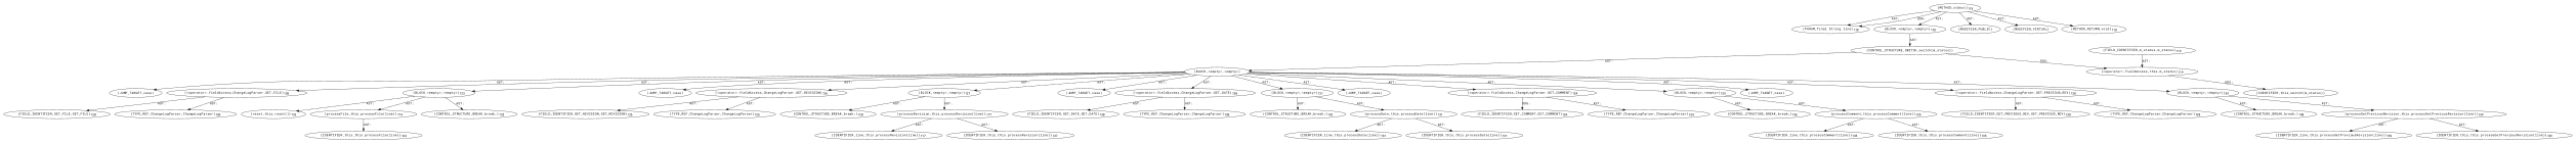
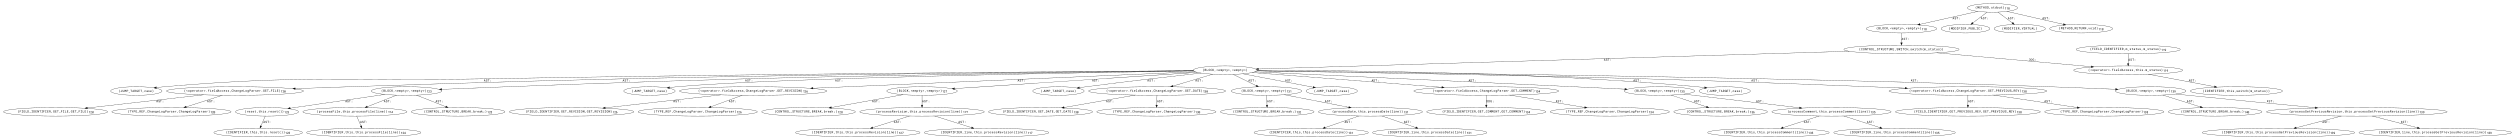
  digraph {
    fontname="Roboto Mono"
    node [fontname="Roboto Mono"]
    edge [fontname="Roboto Mono"]
    n1 [label=<(METHOD,stdout)<SUB>118</SUB>>]
-   n2 [label=<(PARAM,final String line)<SUB>118</SUB>>]
    n3 [label=<(BLOCK,&lt;empty&gt;,&lt;empty&gt;)<SUB>118</SUB>>]
    n4 [label=<(MODIFIER,PUBLIC)>]
    n5 [label=<(MODIFIER,VIRTUAL)>]
    n6 [label=<(METHOD_RETURN,void)<SUB>118</SUB>>]
    n7 [label=<(CONTROL_STRUCTURE,SWITCH,switch(m_status))>]
    n8 [label=<(&lt;operator&gt;.fieldAccess,this.m_status)<SUB>119</SUB>>]
    n9 [label=<(BLOCK,&lt;empty&gt;,&lt;empty&gt;)>]
    n10 [label=<(IDENTIFIER,this,switch(m_status))>]
    n11 [label=<(JUMP_TARGET,case)>]
    n12 [label=<(&lt;operator&gt;.fieldAccess,ChangeLogParser.GET_FILE)<SUB>120</SUB>>]
    n13 [label=<(BLOCK,&lt;empty&gt;,&lt;empty&gt;)<SUB>123</SUB>>]
    n14 [label=<(JUMP_TARGET,case)>]
    n15 [label=<(&lt;operator&gt;.fieldAccess,ChangeLogParser.GET_REVISION)<SUB>126</SUB>>]
    n16 [label=<(BLOCK,&lt;empty&gt;,&lt;empty&gt;)<SUB>127</SUB>>]
    n17 [label=<(JUMP_TARGET,case)>]
    n18 [label=<(&lt;operator&gt;.fieldAccess,ChangeLogParser.GET_DATE)<SUB>130</SUB>>]
    n19 [label=<(BLOCK,&lt;empty&gt;,&lt;empty&gt;)<SUB>131</SUB>>]
    n20 [label=<(JUMP_TARGET,case)>]
    n21 [label=<(&lt;operator&gt;.fieldAccess,ChangeLogParser.GET_COMMENT)<SUB>134</SUB>>]
    n22 [label=<(BLOCK,&lt;empty&gt;,&lt;empty&gt;)<SUB>135</SUB>>]
    n23 [label=<(JUMP_TARGET,case)>]
    n24 [label=<(&lt;operator&gt;.fieldAccess,ChangeLogParser.GET_PREVIOUS_REV)<SUB>138</SUB>>]
    n25 [label=<(BLOCK,&lt;empty&gt;,&lt;empty&gt;)<SUB>139</SUB>>]
    n26 [label=<(FIELD_IDENTIFIER,m_status,m_status)<SUB>119</SUB>>]
    n27 [label=<(TYPE_REF,ChangeLogParser,ChangeLogParser)<SUB>120</SUB>>]
    n28 [label=<(FIELD_IDENTIFIER,GET_FILE,GET_FILE)<SUB>120</SUB>>]
    n29 [label=<(reset,this.reset())<SUB>123</SUB>>]
    n30 [label=<(processFile,this.processFile(line))<SUB>124</SUB>>]
    n31 [label=<(CONTROL_STRUCTURE,BREAK,break;)<SUB>125</SUB>>]
    n32 [label=<(TYPE_REF,ChangeLogParser,ChangeLogParser)<SUB>126</SUB>>]
    n33 [label=<(FIELD_IDENTIFIER,GET_REVISION,GET_REVISION)<SUB>126</SUB>>]
    n34 [label=<(processRevision,this.processRevision(line))<SUB>127</SUB>>]
    n35 [label=<(CONTROL_STRUCTURE,BREAK,break;)<SUB>128</SUB>>]
    n36 [label=<(TYPE_REF,ChangeLogParser,ChangeLogParser)<SUB>130</SUB>>]
    n37 [label=<(FIELD_IDENTIFIER,GET_DATE,GET_DATE)<SUB>130</SUB>>]
    n38 [label=<(processDate,this.processDate(line))<SUB>131</SUB>>]
    n39 [label=<(CONTROL_STRUCTURE,BREAK,break;)<SUB>132</SUB>>]
    n40 [label=<(TYPE_REF,ChangeLogParser,ChangeLogParser)<SUB>134</SUB>>]
    n41 [label=<(FIELD_IDENTIFIER,GET_COMMENT,GET_COMMENT)<SUB>134</SUB>>]
    n42 [label=<(processComment,this.processComment(line))<SUB>135</SUB>>]
    n43 [label=<(CONTROL_STRUCTURE,BREAK,break;)<SUB>136</SUB>>]
    n44 [label=<(TYPE_REF,ChangeLogParser,ChangeLogParser)<SUB>138</SUB>>]
    n45 [label=<(FIELD_IDENTIFIER,GET_PREVIOUS_REV,GET_PREVIOUS_REV)<SUB>138</SUB>>]
    n46 [label=<(processGetPreviousRevision,this.processGetPreviousRevision(line))<SUB>139</SUB>>]
    n47 [label=<(CONTROL_STRUCTURE,BREAK,break;)<SUB>140</SUB>>]
+   n48 [label=<(IDENTIFIER,this,this.reset())<SUB>123</SUB>>]
    n49 [label=<(IDENTIFIER,this,this.processFile(line))<SUB>124</SUB>>]
    n50 [label=<(IDENTIFIER,this,this.processRevision(line))<SUB>127</SUB>>]
    n51 [label=<(IDENTIFIER,line,this.processRevision(line))<SUB>117</SUB>>]
    n52 [label=<(IDENTIFIER,this,this.processDate(line))<SUB>131</SUB>>]
    n53 [label=<(IDENTIFIER,line,this.processDate(line))<SUB>131</SUB>>]
    n54 [label=<(IDENTIFIER,this,this.processComment(line))<SUB>135</SUB>>]
    n55 [label=<(IDENTIFIER,line,this.processComment(line))<SUB>135</SUB>>]
    n56 [label=<(IDENTIFIER,this,this.processGetPreviousRevision(line))<SUB>139</SUB>>]
    n57 [label=<(IDENTIFIER,line,this.processGetPreviousRevision(line))<SUB>139</SUB>>]
-   n1 -> n2 [label="AST: "]
-   n1 -> n2 [label="DDG: "]
    n1 -> n3 [label="AST: "]
    n1 -> n4 [label="AST: "]
    n1 -> n5 [label="AST: "]
    n1 -> n6 [label="AST: "]
    n3 -> n7 [label="AST: "]
    n7 -> n8 [label="DDG: "]
    n7 -> n9 [label="AST: "]
-   n8 -> n10 [label="DDG: "]
+   n8 -> n10 [label="AST: "]
    n9 -> n11 [label="AST: "]
    n9 -> n12 [label="AST: "]
    n9 -> n13 [label="AST: "]
    n9 -> n14 [label="AST: "]
    n9 -> n15 [label="AST: "]
    n9 -> n16 [label="AST: "]
    n9 -> n17 [label="AST: "]
    n9 -> n18 [label="AST: "]
    n9 -> n19 [label="AST: "]
    n9 -> n20 [label="AST: "]
    n9 -> n21 [label="AST: "]
    n9 -> n22 [label="AST: "]
    n9 -> n23 [label="AST: "]
    n9 -> n24 [label="AST: "]
    n9 -> n25 [label="AST: "]
    n12 -> n27 [label="AST: "]
    n12 -> n28 [label="AST: "]
    n13 -> n29 [label="AST: "]
    n13 -> n30 [label="AST: "]
    n13 -> n31 [label="AST: "]
    n15 -> n32 [label="AST: "]
    n15 -> n33 [label="AST: "]
    n16 -> n34 [label="AST: "]
    n16 -> n35 [label="AST: "]
    n18 -> n36 [label="AST: "]
    n18 -> n37 [label="AST: "]
    n19 -> n38 [label="AST: "]
    n19 -> n39 [label="AST: "]
    n21 -> n40 [label="AST: "]
    n21 -> n41 [label="DDG: "]
    n22 -> n42 [label="AST: "]
    n22 -> n43 [label="AST: "]
    n24 -> n44 [label="AST: "]
    n24 -> n45 [label="AST: "]
    n25 -> n46 [label="AST: "]
    n25 -> n47 [label="AST: "]
    n26 -> n8 [label="AST: "]
+   n29 -> n48 [label="AST: "]
    n30 -> n49 [label="AST: "]
    n34 -> n50 [label="AST: "]
    n34 -> n51 [label="AST: "]
    n38 -> n52 [label="AST: "]
    n38 -> n53 [label="AST: "]
    n42 -> n54 [label="AST: "]
    n42 -> n55 [label="AST: "]
    n46 -> n56 [label="AST: "]
    n46 -> n57 [label="AST: "]
  }
